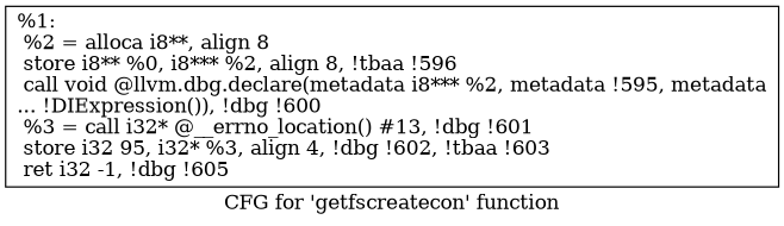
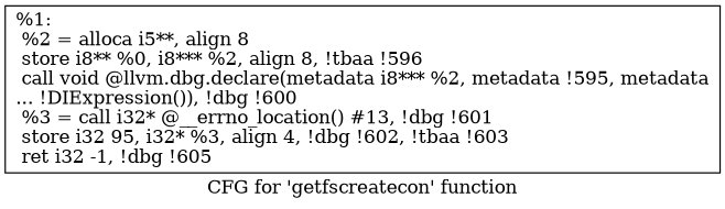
  digraph {
    label="CFG for 'getfscreatecon' function"
-   n1 [label="{%1:\l  %2 = alloca i8**, align 8\l  store i8** %0, i8*** %2, align 8, !tbaa !596\l  call void @llvm.dbg.declare(metadata i8*** %2, metadata !595, metadata\l... !DIExpression()), !dbg !600\l  %3 = call i32* @__errno_location() #13, !dbg !601\l  store i32 95, i32* %3, align 4, !dbg !602, !tbaa !603\l  ret i32 -1, !dbg !605\l}" shape=record]
+   n1 [label="{%1:\l  %2 = alloca i5**, align 8\l  store i8** %0, i8*** %2, align 8, !tbaa !596\l  call void @llvm.dbg.declare(metadata i8*** %2, metadata !595, metadata\l... !DIExpression()), !dbg !600\l  %3 = call i32* @__errno_location() #13, !dbg !601\l  store i32 95, i32* %3, align 4, !dbg !602, !tbaa !603\l  ret i32 -1, !dbg !605\l}" shape=record]
  }
